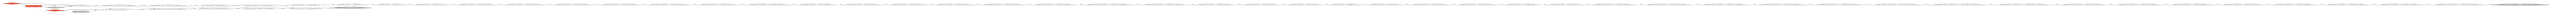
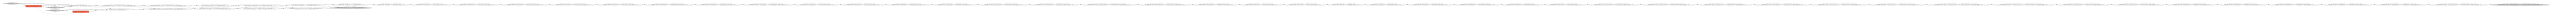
  digraph {
    fontname="Noto Sans"
    rankdir=LR
    node [fillcolor=white fontname="Noto Sans" shape=ellipse style=filled]
    edge [fontname="Noto Sans" style=bold]
    n1 [label="jcommander.addCommand(\"get-retention\",new GetRetention())@@@28@@@['1', '1', '0']"]
    n2 [label="jcommander.addCommand(\"set-retention\",new SetRetention())@@@29@@@['1', '1', '0']"]
    n3 [label="jcommander.addCommand(\"unload\",new Unload())@@@30@@@['1', '1', '0']"]
    n4 [label="jcommander.addCommand(\"get-clusters\",new GetReplicationClusters())@@@15@@@['1', '1', '0']"]
    n5 [label="jcommander.addCommand(\"get-backlog-quotas\",new GetBacklogQuotaMap())@@@16@@@['1', '1', '0']"]
    n6 [label="jcommander.addCommand(\"set-backlog-quota\",new SetBacklogQuota())@@@17@@@['1', '1', '0']"]
    n7 [label="jcommander.addCommand(\"set-dispatch-rate\",new SetDispatchRate())@@@32@@@['1', '1', '0']"]
    n8 [label="jcommander.addCommand(\"get-dispatch-rate\",new GetDispatchRate())@@@33@@@['1', '1', '0']"]
    n9 [label="jcommander.addCommand(\"clear-backlog\",new ClearBacklog())@@@34@@@['1', '1', '0']"]
    n10 [label="jcommander.addCommand(\"set-max-producers-per-topic\",new SetMaxProducersPerTopic())@@@39@@@['1', '1', '0']"]
    n11 [label="jcommander.addCommand(\"get-max-consumers-per-topic\",new GetMaxConsumersPerTopic())@@@40@@@['1', '1', '0']"]
    n12 [label="jcommander.addCommand(\"set-max-consumers-per-topic\",new SetMaxConsumersPerTopic())@@@41@@@['1', '1', '0']"]
    n13 [label="jcommander.addCommand(\"destinations\",new GetDestinations())@@@7@@@['1', '1', '0']"]
    n14 [label="jcommander.addCommand(\"allocator-stats\",new CmdAllocatorStats())@@@7@@@['0', '0', '1']"]
    n15 [label="jcommander.addCommand(\"policies\",new GetPolicies())@@@8@@@['1', '1', '0']"]
    n16 [fillcolor=lightgray label="jcommander.addCommand(\"load-report\",new CmdLoadReport())@@@8@@@['0', '0', '1']"]
    n17 [label="jcommander.addCommand(\"create\",new Create())@@@9@@@['1', '1', '0']"]
    n18 [label="jcommander.addCommand(\"remove-backlog-quota\",new RemoveBacklogQuota())@@@18@@@['1', '1', '0']"]
    n19 [label="jcommander.addCommand(\"get-persistence\",new GetPersistence())@@@19@@@['1', '1', '0']"]
    n20 [label="jcommander.addCommand(\"get-max-consumers-per-subscription\",new GetMaxConsumersPerSubscription())@@@42@@@['1', '1', '0']"]
    n21 [label="jcommander.addCommand(\"set-max-consumers-per-subscription\",new SetMaxConsumersPerSubscription())@@@43@@@['1', '1', '0']"]
    n22 [fillcolor=lightgray label="jcommander.addCommand(\"set-schema-autoupdate-strategy\",new SetSchemaAutoUpdateStrategy())@@@52@@@['0', '1', '0']"]
    n23 [fillcolor=tomato label="PulsarAdmin admin@@@2@@@['1', '1', '0']" shape=box]
    n24 [label="super(\"namespaces\",admin)@@@3@@@['1', '1', '0']"]
-   n25 [fillcolor=lightgray label="PulsarAdmin admin@@@2@@@['0', '0', '1']" shape=box]
+   n25 [fillcolor=tomato label="PulsarAdmin admin@@@2@@@['0', '0', '1']" shape=box]
    n26 [fillcolor=lightgray label="CmdNamespaces['1', '0', '0']" shape=diamond]
    n27 [label="jcommander.addCommand(\"list\",new GetNamespacesPerProperty())@@@4@@@['1', '1', '0']"]
    n28 [label="super(\"broker-stats\",admin)@@@3@@@['0', '0', '1']"]
    n29 [label="jcommander.addCommand(\"get-max-producers-per-topic\",new GetMaxProducersPerTopic())@@@38@@@['1', '1', '0']"]
    n30 [label="jcommander.addCommand(\"unsubscribe\",new Unsubscribe())@@@35@@@['1', '1', '0']"]
    n31 [label="jcommander.addCommand(\"set-encryption-required\",new SetEncryptionRequired())@@@36@@@['1', '1', '0']"]
    n32 [label="jcommander.addCommand(\"set-subscription-auth-mode\",new SetSubscriptionAuthMode())@@@37@@@['1', '1', '0']"]
    n33 [label="jcommander.addCommand(\"set-offload-threshold\",new SetOffloadThreshold())@@@47@@@['1', '1', '0']"]
    n34 [label="jcommander.addCommand(\"get-offload-deletion-lag\",new GetOffloadDeletionLag())@@@48@@@['1', '1', '0']"]
    n35 [label="jcommander.addCommand(\"set-offload-deletion-lag\",new SetOffloadDeletionLag())@@@49@@@['1', '1', '0']"]
    n36 [label="jcommander.addCommand(\"set-compaction-threshold\",new SetCompactionThreshold())@@@45@@@['1', '1', '0']"]
    n37 [label="jcommander.addCommand(\"get-offload-threshold\",new GetOffloadThreshold())@@@46@@@['1', '1', '0']"]
    n38 [label="jcommander.addCommand(\"permissions\",new Permissions())@@@11@@@['1', '1', '0']"]
    n39 [label="jcommander.addCommand(\"grant-permission\",new GrantPermissions())@@@12@@@['1', '1', '0']"]
    n40 [label="jcommander.addCommand(\"revoke-permission\",new RevokePermissions())@@@13@@@['1', '1', '0']"]
    n41 [label="jcommander.addCommand(\"clear-offload-deletion-lag\",new ClearOffloadDeletionLag())@@@50@@@['1', '1', '0']"]
    n42 [label="jcommander.addCommand(\"get-schema-autoupdate-strategy\",new GetSchemaAutoUpdateStrategy())@@@51@@@['0', '1', '0']"]
    n43 [label="jcommander.addCommand(\"set-clusters\",new SetReplicationClusters())@@@14@@@['1', '1', '0']"]
    n44 [label="jcommander.addCommand(\"get-anti-affinity-group\",new GetAntiAffinityGroup())@@@23@@@['1', '1', '0']"]
    n45 [label="jcommander.addCommand(\"set-anti-affinity-group\",new SetAntiAffinityGroup())@@@24@@@['1', '1', '0']"]
    n46 [label="jcommander.addCommand(\"get-anti-affinity-namespaces\",new GetAntiAffinityNamespaces())@@@25@@@['1', '1', '0']"]
    n47 [label="jcommander.addCommand(\"set-persistence\",new SetPersistence())@@@20@@@['1', '1', '0']"]
    n48 [label="jcommander.addCommand(\"get-message-ttl\",new GetMessageTTL())@@@21@@@['1', '1', '0']"]
    n49 [label="jcommander.addCommand(\"set-message-ttl\",new SetMessageTTL())@@@22@@@['1', '1', '0']"]
    n50 [label="jcommander.addCommand(\"delete\",new Delete())@@@10@@@['1', '1', '0']"]
    n51 [label="jcommander.addCommand(\"topics\",new GetTopics())@@@6@@@['1', '1', '0']"]
    n52 [label="jcommander.addCommand(\"topics\",new CmdTopics(),\"destinations\")@@@6@@@['0', '0', '1']"]
    n53 [label="jcommander.addCommand(\"split-bundle\",new SplitBundle())@@@31@@@['1', '1', '0']"]
    n54 [label="jcommander.addCommand(\"monitoring-metrics\",new CmdMonitoringMetrics())@@@4@@@['0', '0', '1']"]
    n55 [label="jcommander.addCommand(\"list-cluster\",new GetNamespacesPerCluster())@@@5@@@['1', '1', '0']"]
-   n56 [fillcolor=tomato label="CmdBrokerStats['0', '0', '1']" shape=diamond]
+   n56 [fillcolor=lightgray label="CmdBrokerStats['0', '0', '1']" shape=diamond]
    n57 [label="jcommander.addCommand(\"get-compaction-threshold\",new GetCompactionThreshold())@@@44@@@['1', '1', '0']"]
    n58 [label="jcommander.addCommand(\"set-deduplication\",new SetDeduplication())@@@27@@@['1', '1', '0']"]
    n59 [label="jcommander.addCommand(\"mbeans\",new CmdDumpMBeans())@@@5@@@['0', '0', '1']"]
    n60 [label="jcommander.addCommand(\"delete-anti-affinity-group\",new DeleteAntiAffinityGroup())@@@26@@@['1', '1', '0']"]
-   n61 [fillcolor=tomato label="CmdNamespaces['0', '1', '0']" shape=diamond]
+   n61 [fillcolor=lightgray label="CmdNamespaces['0', '1', '0']" shape=diamond]
    n1 -> n2
    n2 -> n3
    n3 -> n53
    n4 -> n5
    n5 -> n6
    n6 -> n18
    n7 -> n8
    n8 -> n9
    n9 -> n30
    n10 -> n11
    n11 -> n12
    n12 -> n20
    n13 -> n14 [label=0 style=dashed]
    n13 -> n15
    n14 -> n16
    n15 -> n16 [label=0 style=dashed]
    n15 -> n17
    n17 -> n50
    n18 -> n19
    n19 -> n47
    n20 -> n21
    n21 -> n57
    n23 -> n24 [label=admin style=solid]
    n23 -> n25 [label=4 style=dashed]
    n23 -> n26 [label=true style=dotted]
    n24 -> n27
    n24 -> n28 [label=0 style=dashed]
    n25 -> n28 [label=admin style=solid]
    n26 -> n24
    n27 -> n54 [label=0 style=dashed]
    n27 -> n55
    n28 -> n54
    n29 -> n10
    n30 -> n31
    n31 -> n32
    n32 -> n29
    n33 -> n34
    n34 -> n35
    n35 -> n41
    n36 -> n37
    n37 -> n33
    n38 -> n39
    n39 -> n40
    n40 -> n43
    n41 -> n42
    n42 -> n22
    n43 -> n4
    n44 -> n45
    n45 -> n46
    n46 -> n60
    n47 -> n48
    n48 -> n49
    n49 -> n44
    n50 -> n38
    n51 -> n13
    n51 -> n52 [label=0 style=dashed]
    n52 -> n14
    n53 -> n7
    n54 -> n59
    n55 -> n51
    n55 -> n59 [label=0 style=dashed]
    n56 -> n25 [label=true style=dotted]
    n56 -> n28
    n57 -> n36
    n58 -> n1
    n59 -> n52
    n60 -> n58
    n61 -> n23 [label=true style=dotted]
    n61 -> n24
  }
